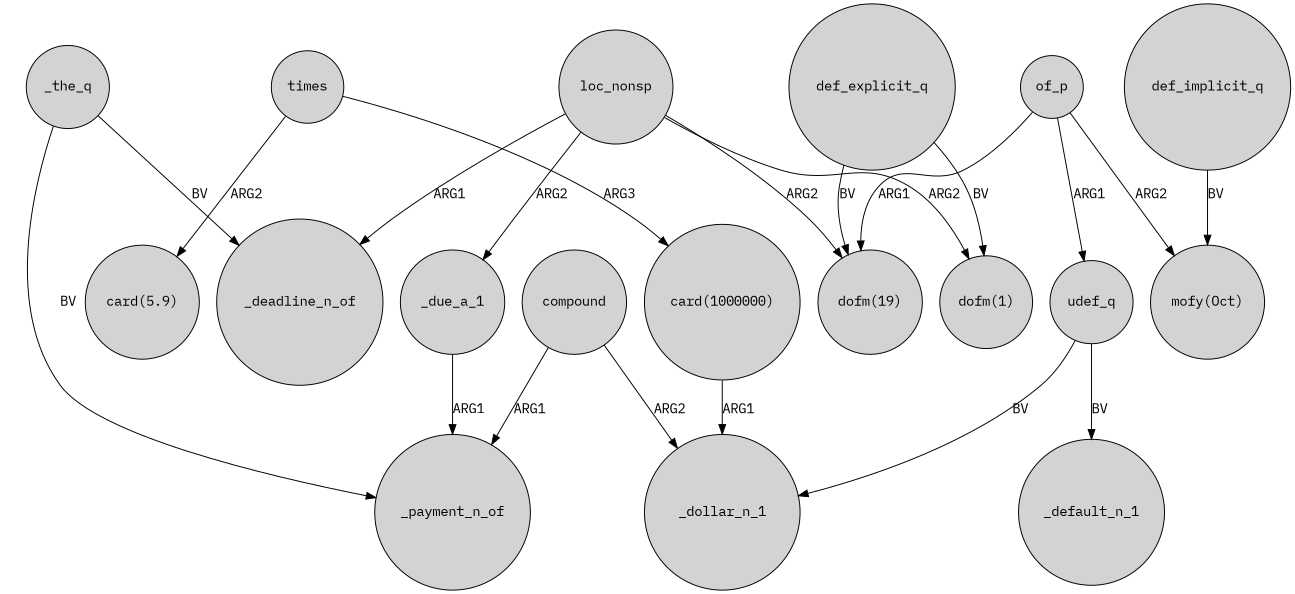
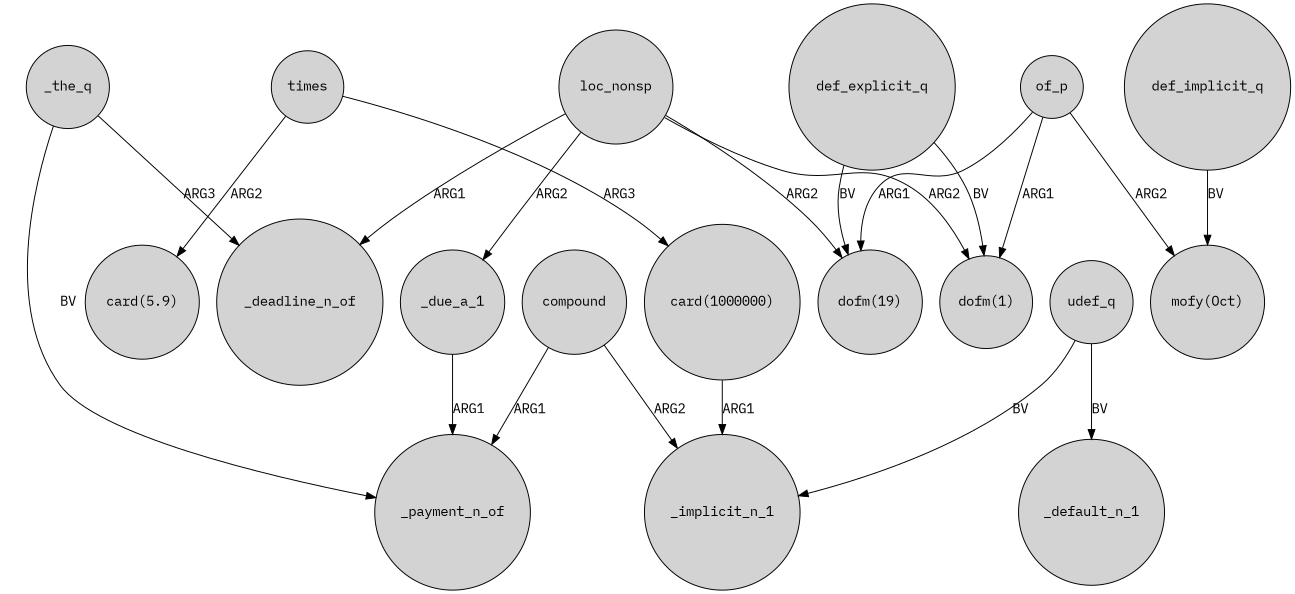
  digraph {
    fontname="IBM Plex Mono"
    node [fontname="IBM Plex Mono" shape=circle style=filled]
    edge [fontname="IBM Plex Mono"]
    loc_nonsp
    _deadline_n_of
    "dofm(1)"
    _due_a_1
    "dofm(19)"
    _payment_n_of
    "card(1000000)"
-   _dollar_n_1
+   _dollar_n_1 [label=_implicit_n_1]
    def_implicit_q
    "mofy(Oct)"
    _the_q
    of_p
    udef_q
    _default_n_1
    def_explicit_q
    times
    "card(5.9)"
    compound
    loc_nonsp -> _deadline_n_of [label=ARG1]
    loc_nonsp -> "dofm(1)" [label=ARG2]
    loc_nonsp -> _due_a_1 [label=ARG2]
    loc_nonsp -> "dofm(19)" [label=ARG2]
    _due_a_1 -> _payment_n_of [label=ARG1]
    "card(1000000)" -> _dollar_n_1 [label=ARG1]
    def_implicit_q -> "mofy(Oct)" [label=BV]
-   _the_q -> _deadline_n_of [label=BV]
+   _the_q -> _deadline_n_of [label=ARG3]
    _the_q -> _payment_n_of [label=BV]
-   of_p -> udef_q [label=ARG1]
+   of_p -> "dofm(1)" [label=ARG1]
    of_p -> "dofm(19)" [label=ARG1]
    of_p -> "mofy(Oct)" [label=ARG2]
    udef_q -> _dollar_n_1 [label=BV]
    udef_q -> _default_n_1 [label=BV]
    def_explicit_q -> "dofm(1)" [label=BV]
    def_explicit_q -> "dofm(19)" [label=BV]
    times -> "card(1000000)" [label=ARG3]
    times -> "card(5.9)" [label=ARG2]
    compound -> _payment_n_of [label=ARG1]
    compound -> _dollar_n_1 [label=ARG2]
  }
